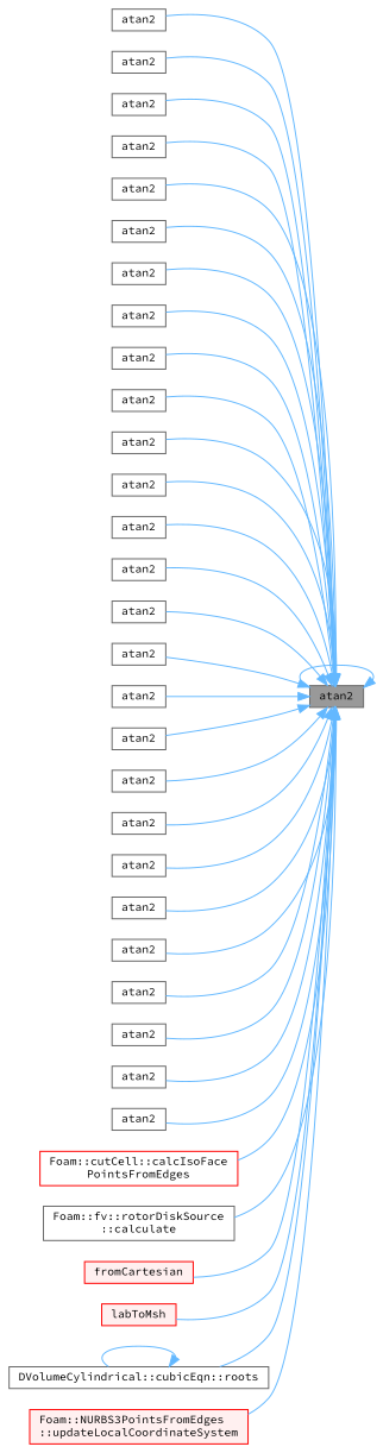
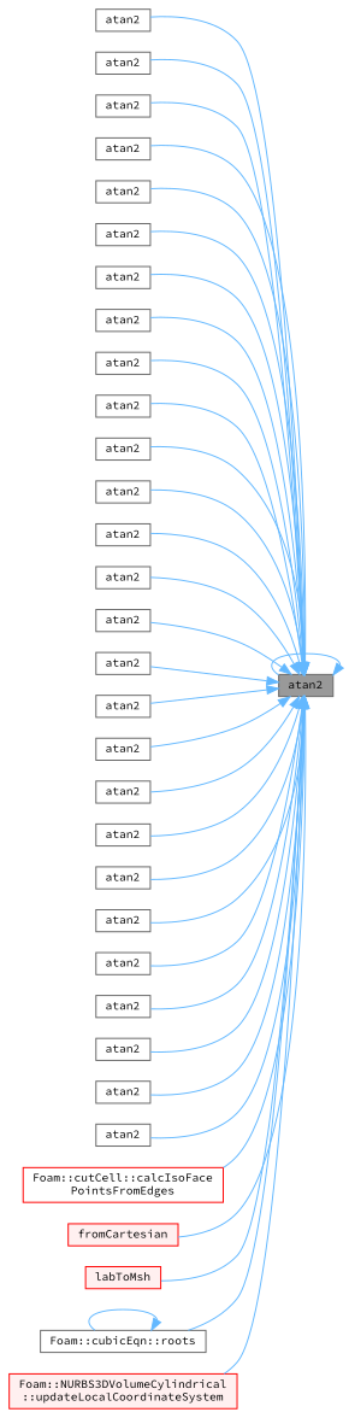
  digraph {
    fontname="Source Code Pro"
    rankdir=RL
    node [color=grey40 fillcolor=white fontname="Source Code Pro" fontsize=10 shape=box style=filled]
    edge [color=steelblue1 dir=back fontname="Source Code Pro" fontsize=10 labelfontname=Helvetica labelfontsize=10 style=solid]
    n1 [color=gray40 fillcolor=grey60 fontcolor=black height=0.2 label=atan2 width=0.4]
    n2 [height=0.2 label=atan2 width=0.4]
    n3 [height=0.2 label=atan2 width=0.4]
    n4 [height=0.2 label=atan2 width=0.4]
    n5 [height=0.2 label=atan2 width=0.4]
    n6 [height=0.2 label=atan2 width=0.4]
    n7 [height=0.2 label=atan2 width=0.4]
    n8 [height=0.2 label=atan2 width=0.4]
    n9 [height=0.2 label=atan2 width=0.4]
    n10 [height=0.2 label=atan2 width=0.4]
    n11 [height=0.2 label=atan2 width=0.4]
    n12 [height=0.2 label=atan2 width=0.4]
    n13 [height=0.2 label=atan2 width=0.4]
    n14 [height=0.2 label=atan2 width=0.4]
    n15 [height=0.2 label=atan2 width=0.4]
    n16 [height=0.2 label=atan2 width=0.4]
    n17 [height=0.2 label=atan2 width=0.4]
    n18 [height=0.2 label=atan2 width=0.4]
    n19 [height=0.2 label=atan2 width=0.4]
    n20 [height=0.2 label=atan2 width=0.4]
    n21 [height=0.2 label=atan2 width=0.4]
    n22 [height=0.2 label=atan2 width=0.4]
    n23 [height=0.2 label=atan2 width=0.4]
    n24 [height=0.2 label=atan2 width=0.4]
    n25 [height=0.2 label=atan2 width=0.4]
    n26 [height=0.2 label=atan2 width=0.4]
    n27 [height=0.2 label=atan2 width=0.4]
    n28 [height=0.2 label=atan2 width=0.4]
    n29 [color=red height=0.2 label="Foam::cutCell::calcIsoFace\lPointsFromEdges" width=0.4]
-   n30 [height=0.2 label="Foam::fv::rotorDiskSource\l::calculate" width=0.4]
    n31 [color=red fillcolor="#FFF0F0" height=0.2 label=fromCartesian width=0.4]
    n32 [color=red fillcolor="#FFF0F0" height=0.2 label=labToMsh width=0.4]
-   n33 [height=0.2 label="DVolumeCylindrical::cubicEqn::roots" width=0.4]
-   n34 [color=red fillcolor="#FFF0F0" height=0.2 label="Foam::NURBS3PointsFromEdges\l::updateLocalCoordinateSystem" width=0.4]
+   n33 [height=0.2 label="Foam::cubicEqn::roots" width=0.4]
+   n34 [color=red fillcolor="#FFF0F0" height=0.2 label="Foam::NURBS3DVolumeCylindrical\l::updateLocalCoordinateSystem" width=0.4]
    n1 -> n1
    n1 -> n2
    n1 -> n3
    n1 -> n4
    n1 -> n5
    n1 -> n6
    n1 -> n7
    n1 -> n8
    n1 -> n9
    n1 -> n10
    n1 -> n11
    n1 -> n12
    n1 -> n13
    n1 -> n14
    n1 -> n15
    n1 -> n16
    n1 -> n17
    n1 -> n18
    n1 -> n19
    n1 -> n20
    n1 -> n21
    n1 -> n22
    n1 -> n23
    n1 -> n24
    n1 -> n25
    n1 -> n26
    n1 -> n27
    n1 -> n28
    n1 -> n29
-   n1 -> n30
    n1 -> n31
    n1 -> n32
    n1 -> n33
    n1 -> n34
    n33 -> n33
  }
